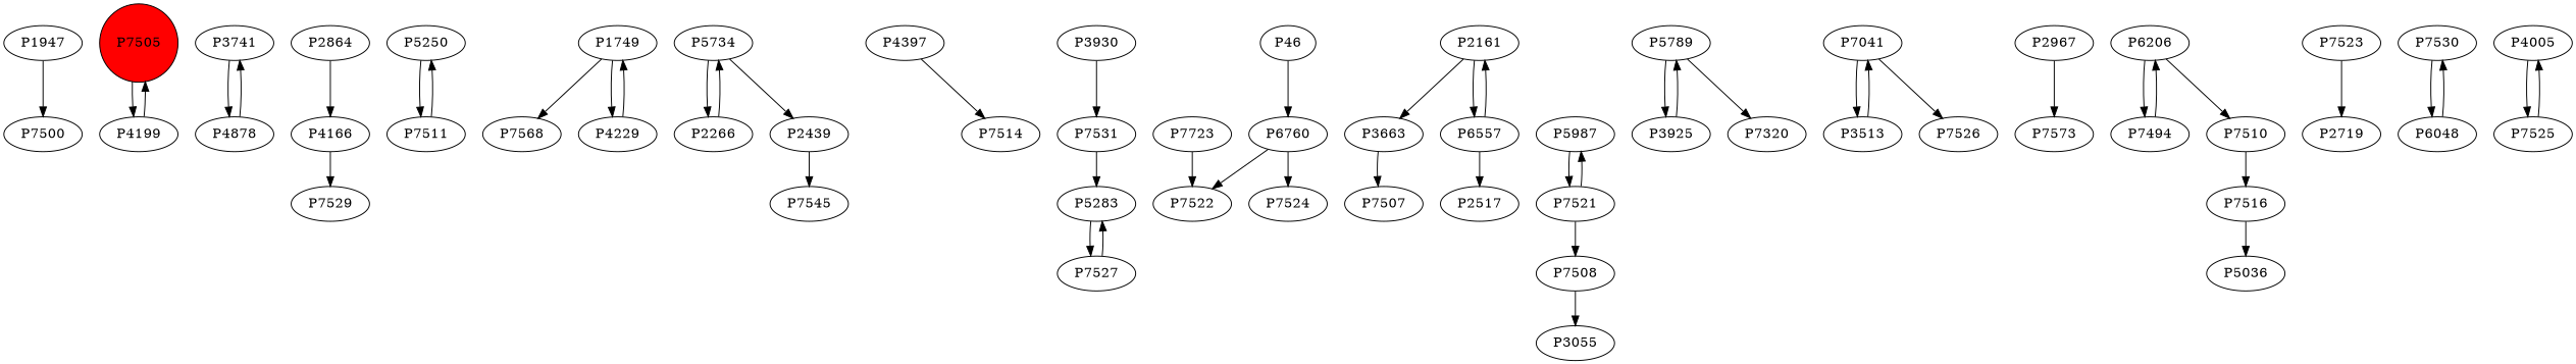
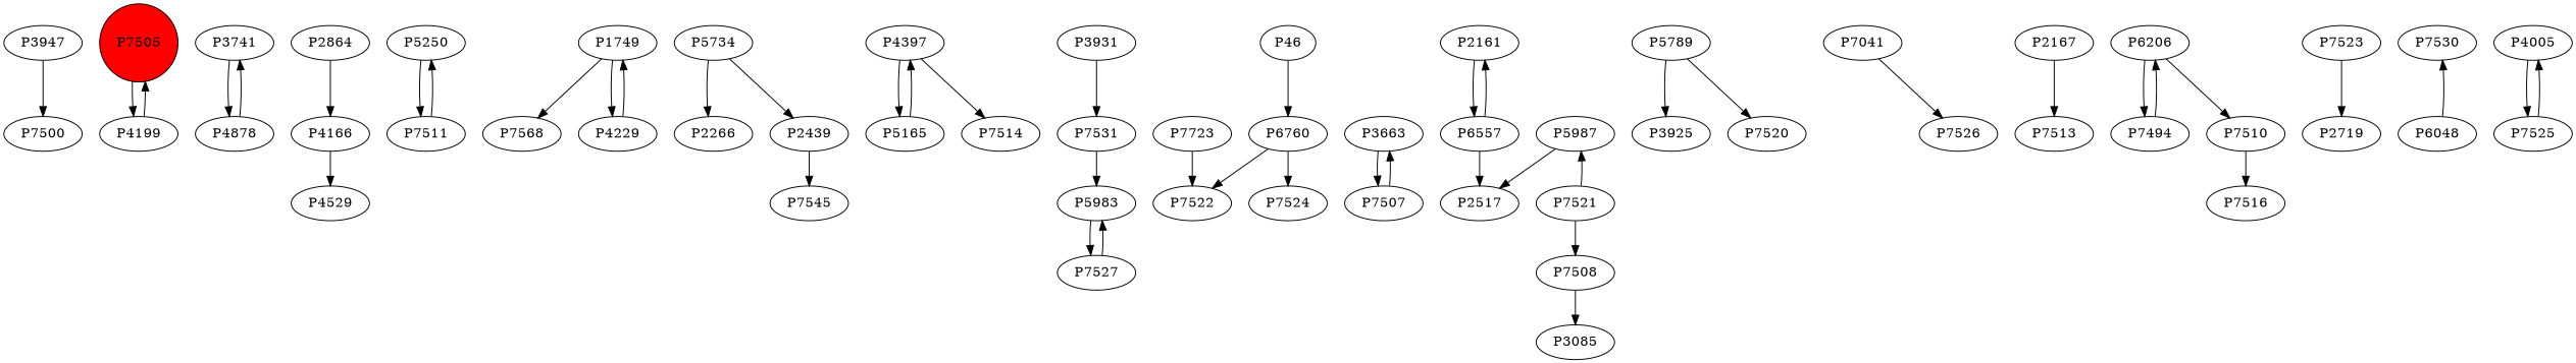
  digraph {
    n1 [label=P7500]
-   P3947 [label=P1947]
+   P3947
    P7505 [fillcolor=red shape=circle style=filled]
    P4199
    n5 [label=P3741]
    P4878
    n7 [label=P2864]
    n8 [label=P4166]
-   P7529
+   P7529 [label=P4529]
    P5250
    P7511
    n12 [label=P7568]
    P1749
    n14 [label=P4229]
    n15 [label=P5734]
    n16 [label=P2266]
    P2439
    n18 [label=P7545]
    n19 [label=P4397]
+   P5165
    P7514
-   P5283
+   P5283 [label=P5983]
    P7527
-   P3931 [label=P3930]
+   P3931
    P7531
    P7723
    P7522
    P6760
    P7524
    P46
    n31 [label=P3663]
    P7507
    n33 [label=P6557]
    P2161
    n35 [label=P2517]
    P7508
-   P3085 [label=P3055]
+   P3085
    n38 [label=P5987]
    P7521
    n40 [label=P5789]
    P3925
-   P7520 [label=P7320]
+   P7520
    n43 [label=P7041]
-   P3513
    P7526
-   P2967
-   P7513 [label=P7573]
+   P2967 [label=P2167]
+   P7513
    P7516
-   P5036
    n50 [label=P7494]
    n51 [label=P6206]
    P7510
    P7523
    P2719
    P7530
    P6048
    P4005
    P7525
    P3947 -> n1
    P7505 -> P4199
    P4199 -> P7505
    n5 -> P4878
    P4878 -> n5
    n7 -> n8
    n8 -> P7529
    P5250 -> P7511
    P7511 -> P5250
    P1749 -> n12
    P1749 -> n14
    n14 -> P1749
    n15 -> n16
    n15 -> P2439
-   n16 -> n15
    P2439 -> n18
+   n19 -> P5165
    n19 -> P7514
+   P5165 -> n19
    P5283 -> P7527
    P7527 -> P5283
    P3931 -> P7531
    P7531 -> P5283
    P7723 -> P7522
    P6760 -> P7522
    P6760 -> P7524
    P46 -> P6760
    n31 -> P7507
-   P2161 -> n31
+   P7507 -> n31
    n33 -> P2161
    n33 -> n35
    P2161 -> n33
    P7508 -> P3085
-   n38 -> P7521
+   n38 -> n35
    P7521 -> P7508
    P7521 -> n38
    n40 -> P3925
    n40 -> P7520
-   P3925 -> n40
-   n43 -> P3513
    n43 -> P7526
-   P3513 -> n43
    P2967 -> P7513
-   P7516 -> P5036
    n50 -> n51
    n51 -> n50
    n51 -> P7510
    P7510 -> P7516
    P7523 -> P2719
-   P7530 -> P6048
    P6048 -> P7530
    P4005 -> P7525
    P7525 -> P4005
  }
